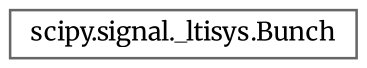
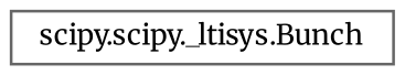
  digraph {
    rankdir=TB
    fontname=Merriweather
-   n1 [color=grey40 fillcolor=white fontname=Merriweather fontsize=10 height=0.2 label="scipy.signal._ltisys.Bunch" shape=box style=filled width=0.4]
+   n1 [color=grey40 fillcolor=white fontname=Merriweather fontsize=10 height=0.2 label="scipy.scipy._ltisys.Bunch" shape=box style=filled width=0.4]
  }
